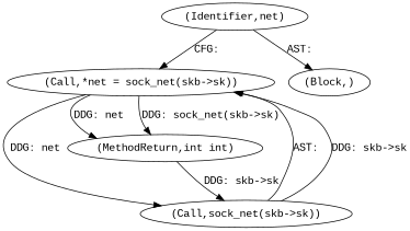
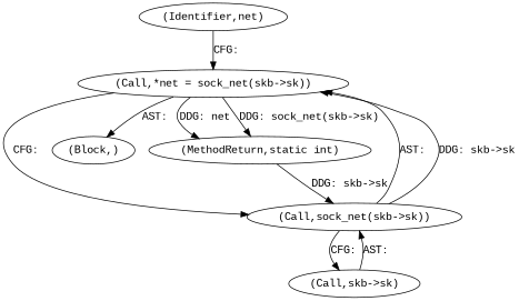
  digraph {
    fontname="Liberation Mono"
    node [fontname="Liberation Mono"]
    edge [fontname="Liberation Mono"]
    n1 [label="(Call,*net = sock_net(skb->sk))"]
    n2 [label="(Call,sock_net(skb->sk))"]
    n3 [label="(Block,)"]
-   n4 [label="(MethodReturn,int int)"]
+   n4 [label="(MethodReturn,static int)"]
+   n5 [label="(Call,skb->sk)"]
    n6 [label="(Identifier,net)"]
-   n1 -> n2 [label="DDG: net"]
-   n6 -> n3 [label="AST: "]
+   n1 -> n2 [label="CFG: "]
+   n1 -> n3 [label="AST: "]
    n1 -> n4 [label="DDG: net"]
    n1 -> n4 [label="DDG: sock_net(skb->sk)"]
    n2 -> n1 [label="AST: "]
    n2 -> n1 [label="DDG: skb->sk"]
+   n2 -> n5 [label="CFG: "]
    n4 -> n2 [label="DDG: skb->sk"]
+   n5 -> n2 [label="AST: "]
    n6 -> n1 [label="CFG: "]
  }
